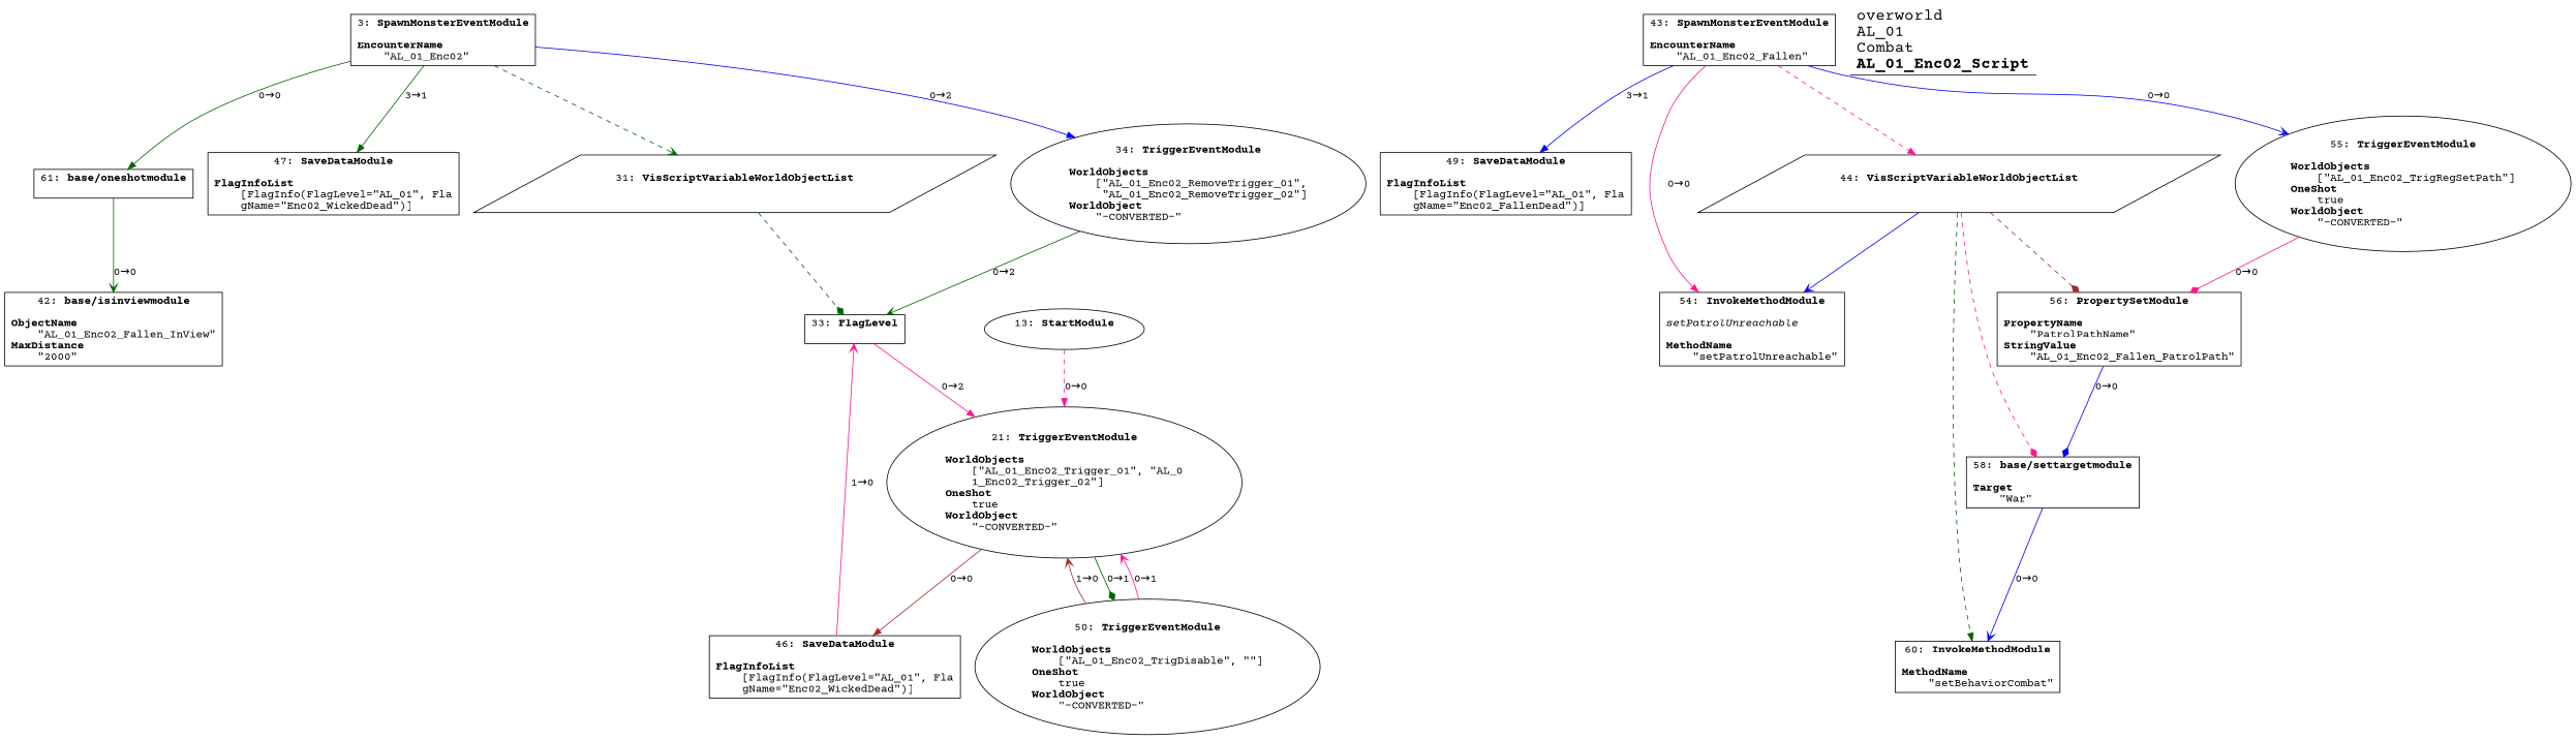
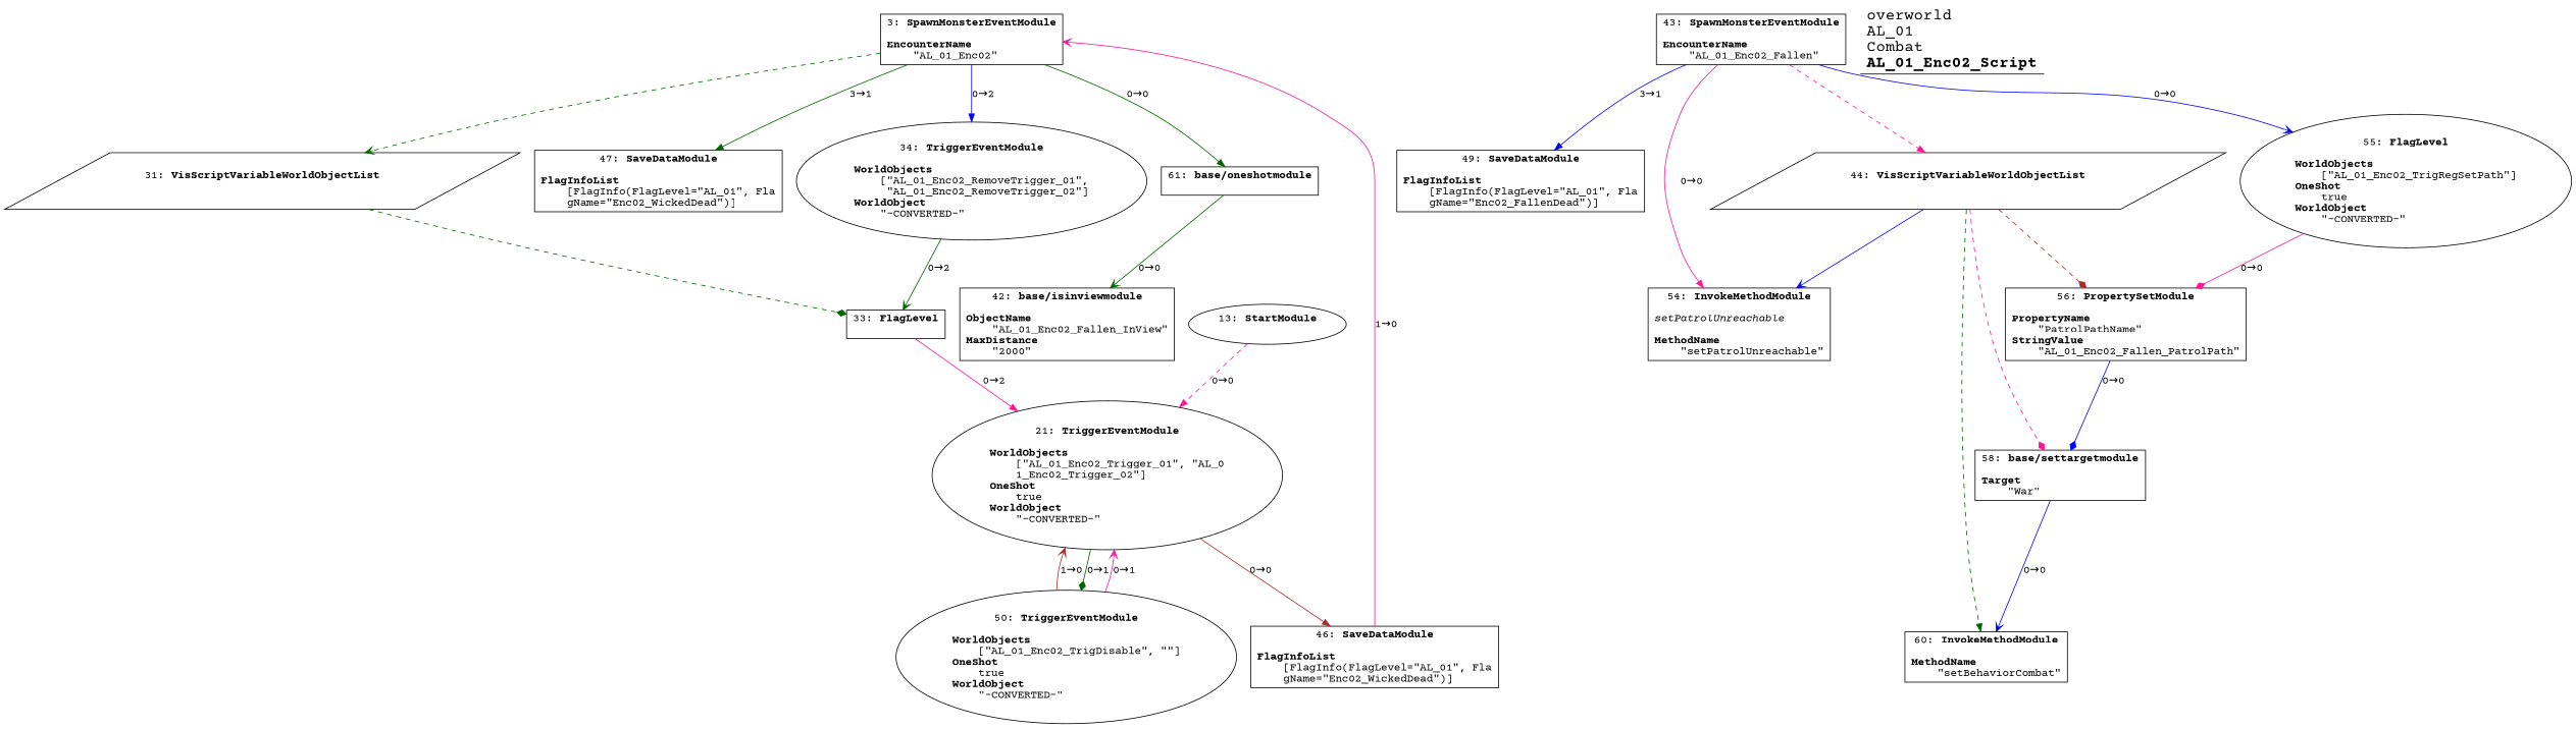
  digraph {
    fontname="Courier Prime"
    splines=spline
    node [fontname="Courier Prime" shape=box]
    edge [arrowhead=normal color=darkgreen fontname="Courier Prime"]
    n1 [label=<3: <b>SpawnMonsterEventModule</b><br/><br/><b>EncounterName</b><br align="left"/>    &quot;AL_01_Enc02&quot;<br align="left"/>>]
    n2 [label=<34: <b>TriggerEventModule</b><br/><br/><b>WorldObjects</b><br align="left"/>    [&quot;AL_01_Enc02_RemoveTrigger_01&quot;,<br align="left"/>     &quot;AL_01_Enc02_RemoveTrigger_02&quot;]<br align="left"/><b>WorldObject</b><br align="left"/>    &quot;-CONVERTED-&quot;<br align="left"/>> shape=oval]
    n3 [label=<47: <b>SaveDataModule</b><br/><br/><b>FlagInfoList</b><br align="left"/>    [FlagInfo(FlagLevel=&quot;AL_01&quot;, Fla<br align="left"/>    gName=&quot;Enc02_WickedDead&quot;)]<br align="left"/>>]
    n4 [label=<61: <b>base/oneshotmodule</b><br/><br/>>]
    n5 [label=<31: <b>VisScriptVariableWorldObjectList</b><br/><br/>> shape=parallelogram]
    n6 [label=<33: <b>FlagLevel</b><br/><br/>>]
    n7 [label=<42: <b>base/isinviewmodule</b><br/><br/><b>ObjectName</b><br align="left"/>    &quot;AL_01_Enc02_Fallen_InView&quot;<br align="left"/><b>MaxDistance</b><br align="left"/>    &quot;2000&quot;<br align="left"/>>]
    n8 [label=<21: <b>TriggerEventModule</b><br/><br/><b>WorldObjects</b><br align="left"/>    [&quot;AL_01_Enc02_Trigger_01&quot;, &quot;AL_0<br align="left"/>    1_Enc02_Trigger_02&quot;]<br align="left"/><b>OneShot</b><br align="left"/>    true<br align="left"/><b>WorldObject</b><br align="left"/>    &quot;-CONVERTED-&quot;<br align="left"/>> shape=oval]
    n9 [label=<13: <b>StartModule</b><br/><br/>> shape=oval]
    n10 [label=<46: <b>SaveDataModule</b><br/><br/><b>FlagInfoList</b><br align="left"/>    [FlagInfo(FlagLevel=&quot;AL_01&quot;, Fla<br align="left"/>    gName=&quot;Enc02_WickedDead&quot;)]<br align="left"/>>]
    n11 [label=<50: <b>TriggerEventModule</b><br/><br/><b>WorldObjects</b><br align="left"/>    [&quot;AL_01_Enc02_TrigDisable&quot;, &quot;&quot;]<br align="left"/><b>OneShot</b><br align="left"/>    true<br align="left"/><b>WorldObject</b><br align="left"/>    &quot;-CONVERTED-&quot;<br align="left"/>> shape=oval]
    n12 [label=<43: <b>SpawnMonsterEventModule</b><br/><br/><b>EncounterName</b><br align="left"/>    &quot;AL_01_Enc02_Fallen&quot;<br align="left"/>>]
    n13 [label=<49: <b>SaveDataModule</b><br/><br/><b>FlagInfoList</b><br align="left"/>    [FlagInfo(FlagLevel=&quot;AL_01&quot;, Fla<br align="left"/>    gName=&quot;Enc02_FallenDead&quot;)]<br align="left"/>>]
    n14 [label=<54: <b>InvokeMethodModule</b><br/><br/><i>setPatrolUnreachable<br align="left"/></i><br align="left"/><b>MethodName</b><br align="left"/>    &quot;setPatrolUnreachable&quot;<br align="left"/>>]
-   n15 [label=<55: <b>TriggerEventModule</b><br/><br/><b>WorldObjects</b><br align="left"/>    [&quot;AL_01_Enc02_TrigRegSetPath&quot;]<br align="left"/><b>OneShot</b><br align="left"/>    true<br align="left"/><b>WorldObject</b><br align="left"/>    &quot;-CONVERTED-&quot;<br align="left"/>> shape=oval]
+   n15 [label=<55: <b>FlagLevel</b><br/><br/><b>WorldObjects</b><br align="left"/>    [&quot;AL_01_Enc02_TrigRegSetPath&quot;]<br align="left"/><b>OneShot</b><br align="left"/>    true<br align="left"/><b>WorldObject</b><br align="left"/>    &quot;-CONVERTED-&quot;<br align="left"/>> shape=oval]
    n16 [label=<44: <b>VisScriptVariableWorldObjectList</b><br/><br/>> shape=parallelogram]
    n17 [label=<56: <b>PropertySetModule</b><br/><br/><b>PropertyName</b><br align="left"/>    &quot;PatrolPathName&quot;<br align="left"/><b>StringValue</b><br align="left"/>    &quot;AL_01_Enc02_Fallen_PatrolPath&quot;<br align="left"/>>]
    n18 [label=<58: <b>base/settargetmodule</b><br/><br/><b>Target</b><br align="left"/>    &quot;War&quot;<br align="left"/>>]
    n19 [label=<60: <b>InvokeMethodModule</b><br/><br/><b>MethodName</b><br align="left"/>    &quot;setBehaviorCombat&quot;<br align="left"/>>]
    n20 [label=<<font point-size="20">overworld<br align="left"/>AL_01<br align="left"/>Combat<br align="left"/><b>AL_01_Enc02_Script</b><br align="left"/></font>> shape=underline]
    n1 -> n2 [color=blue label="0→2"]
    n1 -> n3 [label="3→1"]
    n1 -> n4 [label="0→0"]
    n1 -> n5 [arrowhead=vee style=dashed]
    n2 -> n6 [arrowhead=vee label="0→2"]
    n4 -> n7 [arrowhead=vee label="0→0"]
    n5 -> n6 [arrowhead=diamond style=dashed]
    n6 -> n8 [color=deeppink label="0→2"]
    n8 -> n10 [color=brown label="0→0"]
    n8 -> n11 [arrowhead=diamond label="0→1"]
    n9 -> n8 [color=deeppink label="0→0" style=dashed]
-   n10 -> n6 [arrowhead=vee color=deeppink label="1→0"]
+   n10 -> n1 [arrowhead=vee color=deeppink label="1→0"]
    n11 -> n8 [arrowhead=vee color=deeppink label="0→1"]
    n11 -> n8 [arrowhead=vee color=brown label="1→0"]
    n12 -> n13 [color=blue label="3→1"]
    n12 -> n14 [color=deeppink label="0→0"]
    n12 -> n15 [arrowhead=vee color=blue label="0→0"]
    n12 -> n16 [color=deeppink style=dashed]
    n15 -> n17 [arrowhead=diamond color=deeppink label="0→0"]
    n16 -> n14 [arrowhead=vee color=blue style=solid]
    n16 -> n17 [arrowhead=diamond color=brown style=dashed]
    n16 -> n18 [arrowhead=diamond color=deeppink style=dashed]
    n16 -> n19 [style=dashed]
    n17 -> n18 [arrowhead=diamond color=blue label="0→0"]
    n18 -> n19 [arrowhead=vee color=blue label="0→0"]
  }
